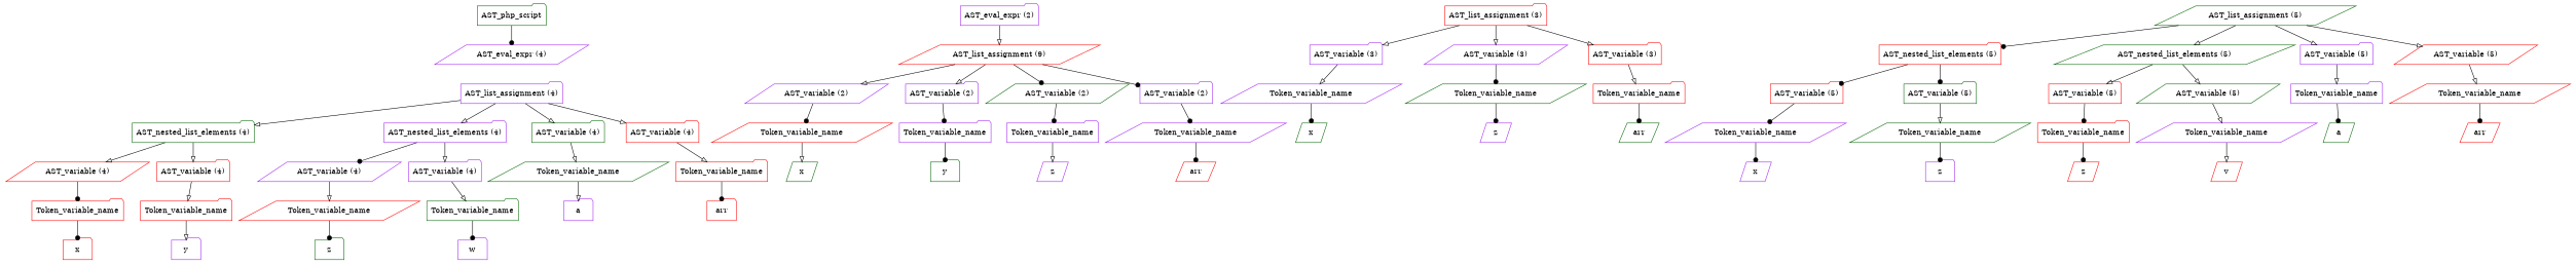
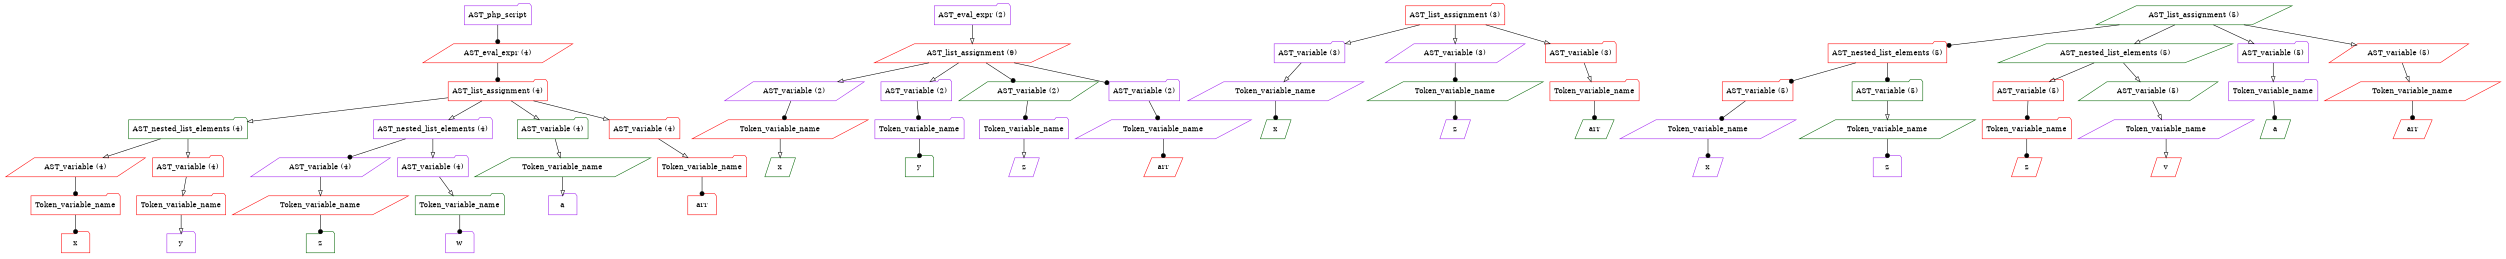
  digraph {
    node [color=purple shape=folder]
    edge [arrowhead=onormal]
-   n1 [color=darkgreen label=AST_php_script]
-   n2 [label="AST_eval_expr (4)" shape=parallelogram]
+   n1 [label=AST_php_script]
+   n2 [color=red label="AST_eval_expr (4)" shape=parallelogram]
    n3 [label="AST_eval_expr (2)"]
    n4 [color=red label="AST_list_assignment (9)" shape=parallelogram]
-   n5 [label="AST_list_assignment (4)"]
+   n5 [color=red label="AST_list_assignment (4)"]
    n6 [label="AST_variable (2)" shape=parallelogram]
    n7 [label="AST_variable (2)"]
    n8 [color=darkgreen label="AST_variable (2)" shape=parallelogram]
    n9 [label="AST_variable (2)"]
    n10 [color=red label=Token_variable_name shape=parallelogram]
    n11 [label=Token_variable_name]
    n12 [label=Token_variable_name]
    n13 [label=Token_variable_name shape=parallelogram]
    n14 [color=darkgreen label=x shape=parallelogram]
    n15 [color=darkgreen label=y]
    n16 [label=z shape=parallelogram]
    n17 [color=red label=arr shape=parallelogram]
    n18 [color=red label="AST_list_assignment (3)"]
    n19 [label="AST_variable (3)"]
    n20 [label="AST_variable (3)" shape=parallelogram]
    n21 [color=red label="AST_variable (3)"]
    n22 [label=Token_variable_name shape=parallelogram]
    n23 [color=darkgreen label=Token_variable_name shape=parallelogram]
    n24 [color=red label=Token_variable_name]
    n25 [color=darkgreen label=x shape=parallelogram]
    n26 [label=z shape=parallelogram]
    n27 [color=darkgreen label=arr shape=parallelogram]
    n28 [color=darkgreen label="AST_nested_list_elements (4)"]
    n29 [label="AST_nested_list_elements (4)"]
    n30 [color=darkgreen label="AST_variable (4)"]
    n31 [color=red label="AST_variable (4)"]
    n32 [color=red label="AST_variable (4)" shape=parallelogram]
    n33 [color=red label="AST_variable (4)"]
    n34 [label="AST_variable (4)" shape=parallelogram]
    n35 [label="AST_variable (4)"]
    n36 [color=darkgreen label=Token_variable_name shape=parallelogram]
    n37 [color=red label=Token_variable_name]
    n38 [color=red label=Token_variable_name]
    n39 [color=red label=Token_variable_name]
    n40 [color=red label=x]
    n41 [label=y]
    n42 [color=red label=Token_variable_name shape=parallelogram]
    n43 [color=darkgreen label=Token_variable_name]
    n44 [color=darkgreen label=z]
    n45 [label=w]
    n46 [label=a]
    n47 [color=red label=arr]
    n48 [color=darkgreen label="AST_list_assignment (5)" shape=parallelogram]
    n49 [color=red label="AST_nested_list_elements (5)"]
    n50 [color=darkgreen label="AST_nested_list_elements (5)" shape=parallelogram]
    n51 [label="AST_variable (5)"]
    n52 [color=red label="AST_variable (5)" shape=parallelogram]
    n53 [color=red label="AST_variable (5)"]
    n54 [color=darkgreen label="AST_variable (5)"]
    n55 [color=red label="AST_variable (5)"]
    n56 [color=darkgreen label="AST_variable (5)" shape=parallelogram]
    n57 [label=Token_variable_name]
    n58 [color=red label=Token_variable_name shape=parallelogram]
    n59 [label=Token_variable_name shape=parallelogram]
    n60 [color=darkgreen label=Token_variable_name shape=parallelogram]
    n61 [label=x shape=parallelogram]
    n62 [label=z]
    n63 [color=red label=Token_variable_name]
    n64 [label=Token_variable_name shape=parallelogram]
    n65 [color=red label=z shape=parallelogram]
    n66 [color=red label=v shape=parallelogram]
    n67 [color=darkgreen label=a shape=parallelogram]
    n68 [color=red label=arr shape=parallelogram]
    n1 -> n2 [arrowhead=dot]
+   n2 -> n5 [arrowhead=dot]
    n3 -> n4
    n4 -> n6
    n4 -> n7
    n4 -> n8 [arrowhead=dot]
    n4 -> n9 [arrowhead=dot]
    n5 -> n28
    n5 -> n29
    n5 -> n30
    n5 -> n31
    n6 -> n10 [arrowhead=dot]
    n7 -> n11 [arrowhead=dot]
    n8 -> n12 [arrowhead=dot]
    n9 -> n13 [arrowhead=dot]
    n10 -> n14
    n11 -> n15 [arrowhead=dot]
    n12 -> n16
    n13 -> n17 [arrowhead=dot]
    n18 -> n19
    n18 -> n20
    n18 -> n21
    n19 -> n22
    n20 -> n23 [arrowhead=dot]
    n21 -> n24
    n22 -> n25 [arrowhead=dot]
    n23 -> n26 [arrowhead=dot]
    n24 -> n27 [arrowhead=dot]
    n28 -> n32
    n28 -> n33
    n29 -> n34 [arrowhead=dot]
    n29 -> n35
    n30 -> n36
    n31 -> n37
    n32 -> n38 [arrowhead=dot]
    n33 -> n39
    n34 -> n42
    n35 -> n43
    n36 -> n46
    n37 -> n47 [arrowhead=dot]
    n38 -> n40 [arrowhead=dot]
    n39 -> n41
    n42 -> n44 [arrowhead=dot]
    n43 -> n45 [arrowhead=dot]
    n48 -> n49 [arrowhead=dot]
    n48 -> n50
    n48 -> n51
    n48 -> n52
    n49 -> n53 [arrowhead=dot]
    n49 -> n54 [arrowhead=dot]
    n50 -> n55
    n50 -> n56
    n51 -> n57
    n52 -> n58
    n53 -> n59 [arrowhead=dot]
    n54 -> n60
    n55 -> n63 [arrowhead=dot]
    n56 -> n64
    n57 -> n67 [arrowhead=dot]
    n58 -> n68 [arrowhead=dot]
    n59 -> n61 [arrowhead=dot]
    n60 -> n62 [arrowhead=dot]
    n63 -> n65 [arrowhead=dot]
    n64 -> n66
  }
